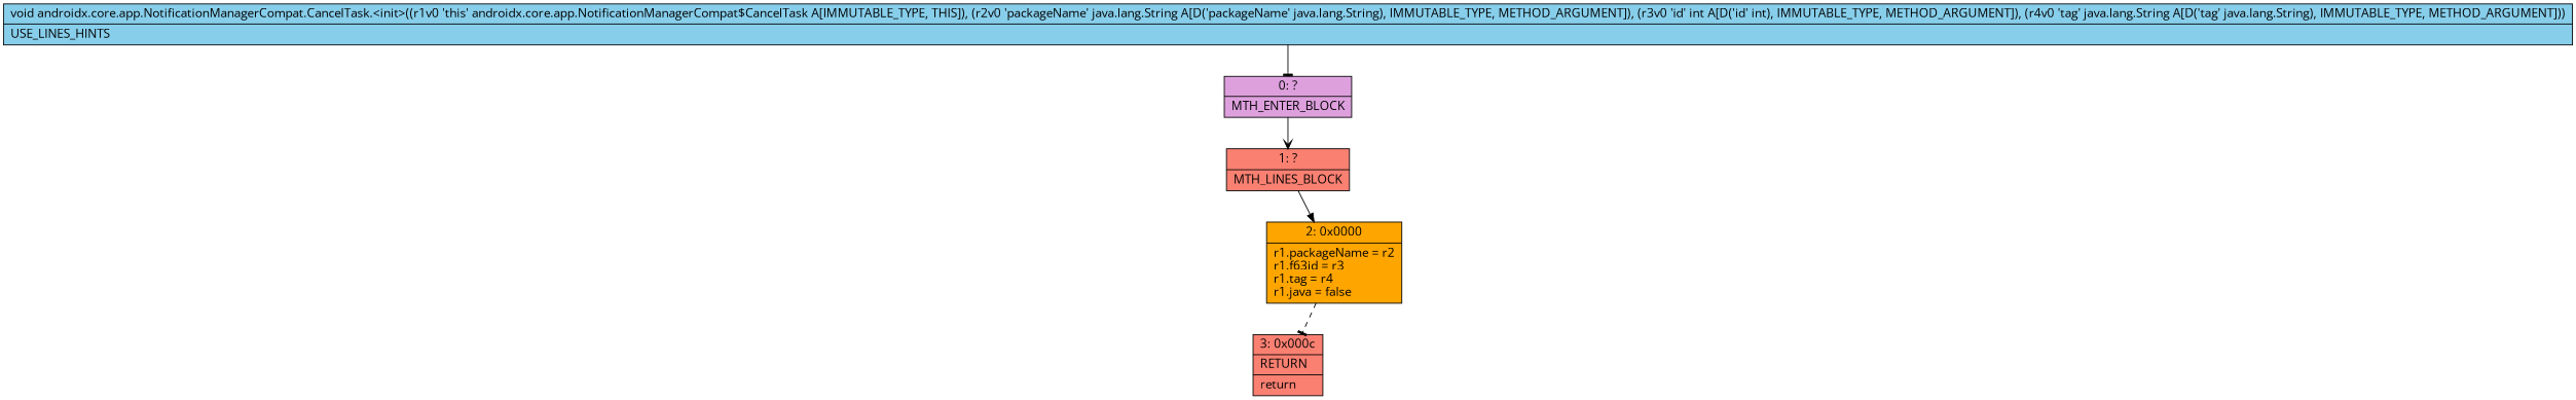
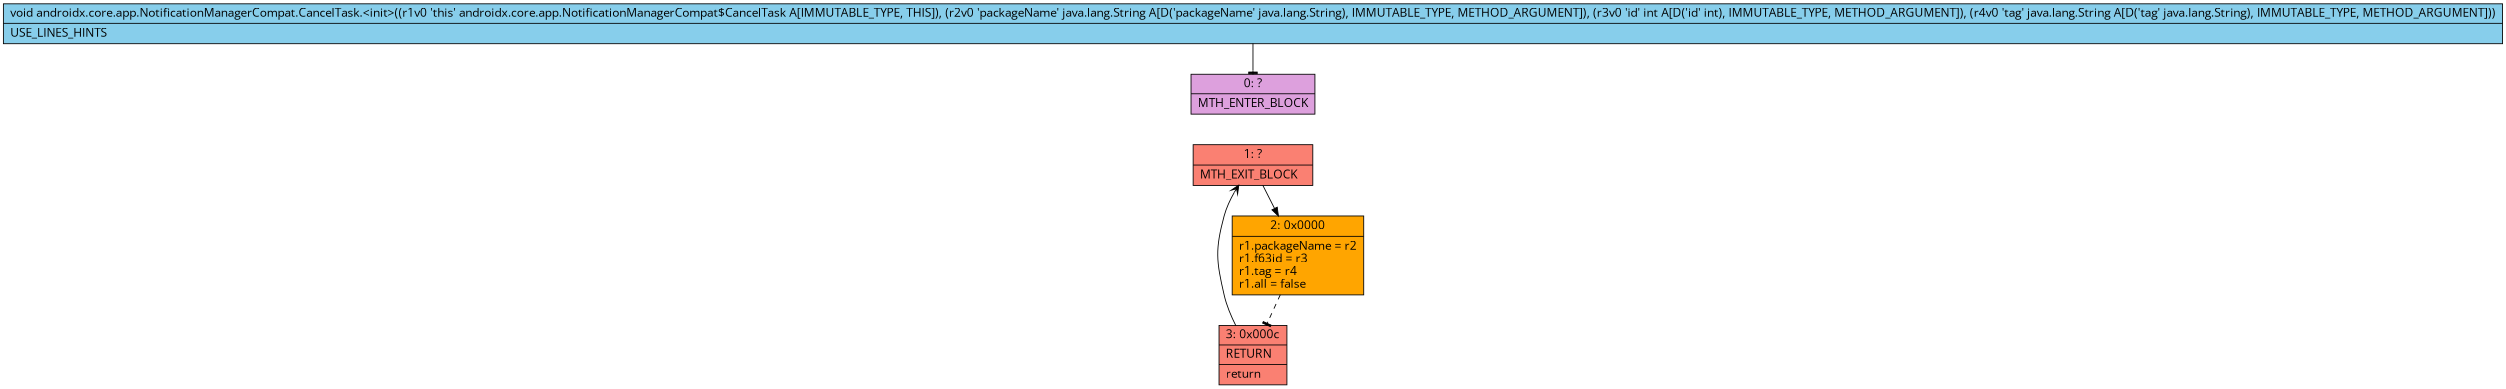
  digraph {
    fontname="Open Sans"
    node [fillcolor=salmon fontname="Open Sans" shape=record style=filled]
    edge [arrowhead=tee fontname="Open Sans" style=solid]
    n1 [fillcolor=plum label="{0\:\ ?|MTH_ENTER_BLOCK\l}"]
-   n2 [fillcolor=orange label="{2\:\ 0x0000|r1.packageName = r2\lr1.f63id = r3\lr1.tag = r4\lr1.java = false\l}"]
+   n2 [fillcolor=orange label="{2\:\ 0x0000|r1.packageName = r2\lr1.f63id = r3\lr1.tag = r4\lr1.all = false\l}"]
    n3 [label="{3\:\ 0x000c|RETURN\l|return\l}"]
-   n4 [label="{1\:\ ?|MTH_LINES_BLOCK\l}"]
+   n4 [label="{1\:\ ?|MTH_EXIT_BLOCK\l}"]
    n5 [fillcolor=skyblue label="{void androidx.core.app.NotificationManagerCompat.CancelTask.\<init\>((r1v0 'this' androidx.core.app.NotificationManagerCompat$CancelTask A[IMMUTABLE_TYPE, THIS]), (r2v0 'packageName' java.lang.String A[D('packageName' java.lang.String), IMMUTABLE_TYPE, METHOD_ARGUMENT]), (r3v0 'id' int A[D('id' int), IMMUTABLE_TYPE, METHOD_ARGUMENT]), (r4v0 'tag' java.lang.String A[D('tag' java.lang.String), IMMUTABLE_TYPE, METHOD_ARGUMENT]))  | USE_LINES_HINTS\l}"]
    n2 -> n3 [style=dashed]
-   n1 -> n4 [arrowhead=vee]
+   n3 -> n4 [arrowhead=vee]
    n4 -> n2 [arrowhead=normal]
    n5 -> n1
  }
